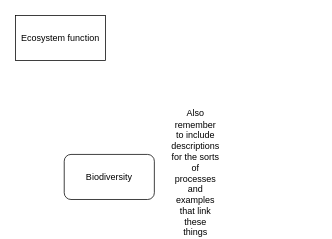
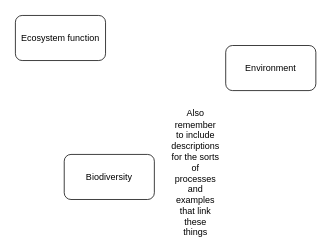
  <mxCell id="0" />
  <mxCell id="1" parent="0" />
- <mxCell id="2" value="Ecosystem function" style="whiteSpace=wrap;html=1;rounded=0;" vertex="1" parent="1"><mxGeometry x="20" y="20" width="120" height="60" as="geometry" /></mxCell>
+ <mxCell id="2" value="Ecosystem function" style="rounded=1;whiteSpace=wrap;html=1;" vertex="1" parent="1"><mxGeometry x="20" y="20" width="120" height="60" as="geometry" /></mxCell>
  <mxCell id="3" value="Biodiversity" style="rounded=1;whiteSpace=wrap;html=1;" vertex="1" parent="1"><mxGeometry x="85" y="205" width="120" height="60" as="geometry" /></mxCell>
+ <mxCell id="4" value="Environment" style="rounded=1;whiteSpace=wrap;html=1;" vertex="1" parent="1"><mxGeometry x="300" y="60" width="120" height="60" as="geometry" /></mxCell>
  <mxCell id="5" value="Also remember to include descriptions for the sorts of processes and examples that link these things" style="text;html=1;strokeColor=none;fillColor=none;align=center;verticalAlign=middle;whiteSpace=wrap;rounded=0;" vertex="1" parent="1"><mxGeometry x="240" y="220" width="40" height="20" as="geometry" /></mxCell>
